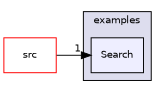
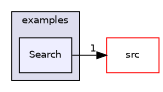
  digraph {
    compound=true
    rankdir=LR
    node [fontname=Helvetica fontsize=10 shape=box style=filled]
    n1 [fillcolor="#eeeeff" label=Search pencolor=black]
    n2 [color=red fillcolor=white label=src]
    subgraph cluster_1 {
      bgcolor="#ddddee"
      fontname=Helvetica
      fontsize=10
      label=examples
      pencolor=black
      n1
    }
-   n2 -> n1 [headlabel=1 labeldistance=1.5 labelfontname=Helvetica labelfontsize=10]
+   n1 -> n2 [headlabel=1 labeldistance=1.5 labelfontname=Helvetica labelfontsize=10]
  }
